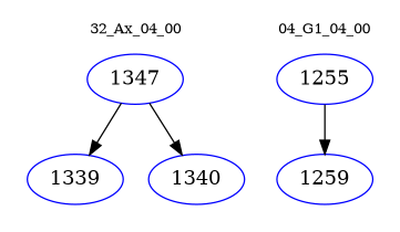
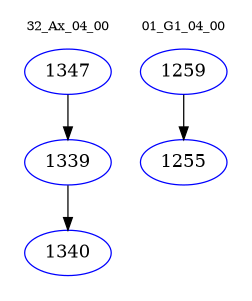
  digraph {
    node [color=blue]
    edge [color=black]
    n1 [label=1347]
    n2 [label=1339]
    n3 [label=1340]
    n4 [label=1259]
    n5 [label=1255]
    subgraph cluster_1 {
      color=white
      fontsize=10
      label="32_Ax_04_00"
      n1
      n2
      n3
    }
    subgraph cluster_2 {
      color=white
      fontsize=10
-     label="04_G1_04_00"
+     label="01_G1_04_00"
      n4
      n5
    }
    n1 -> n2
-   n1 -> n3
-   n5 -> n4
+   n2 -> n3
+   n4 -> n5
  }
